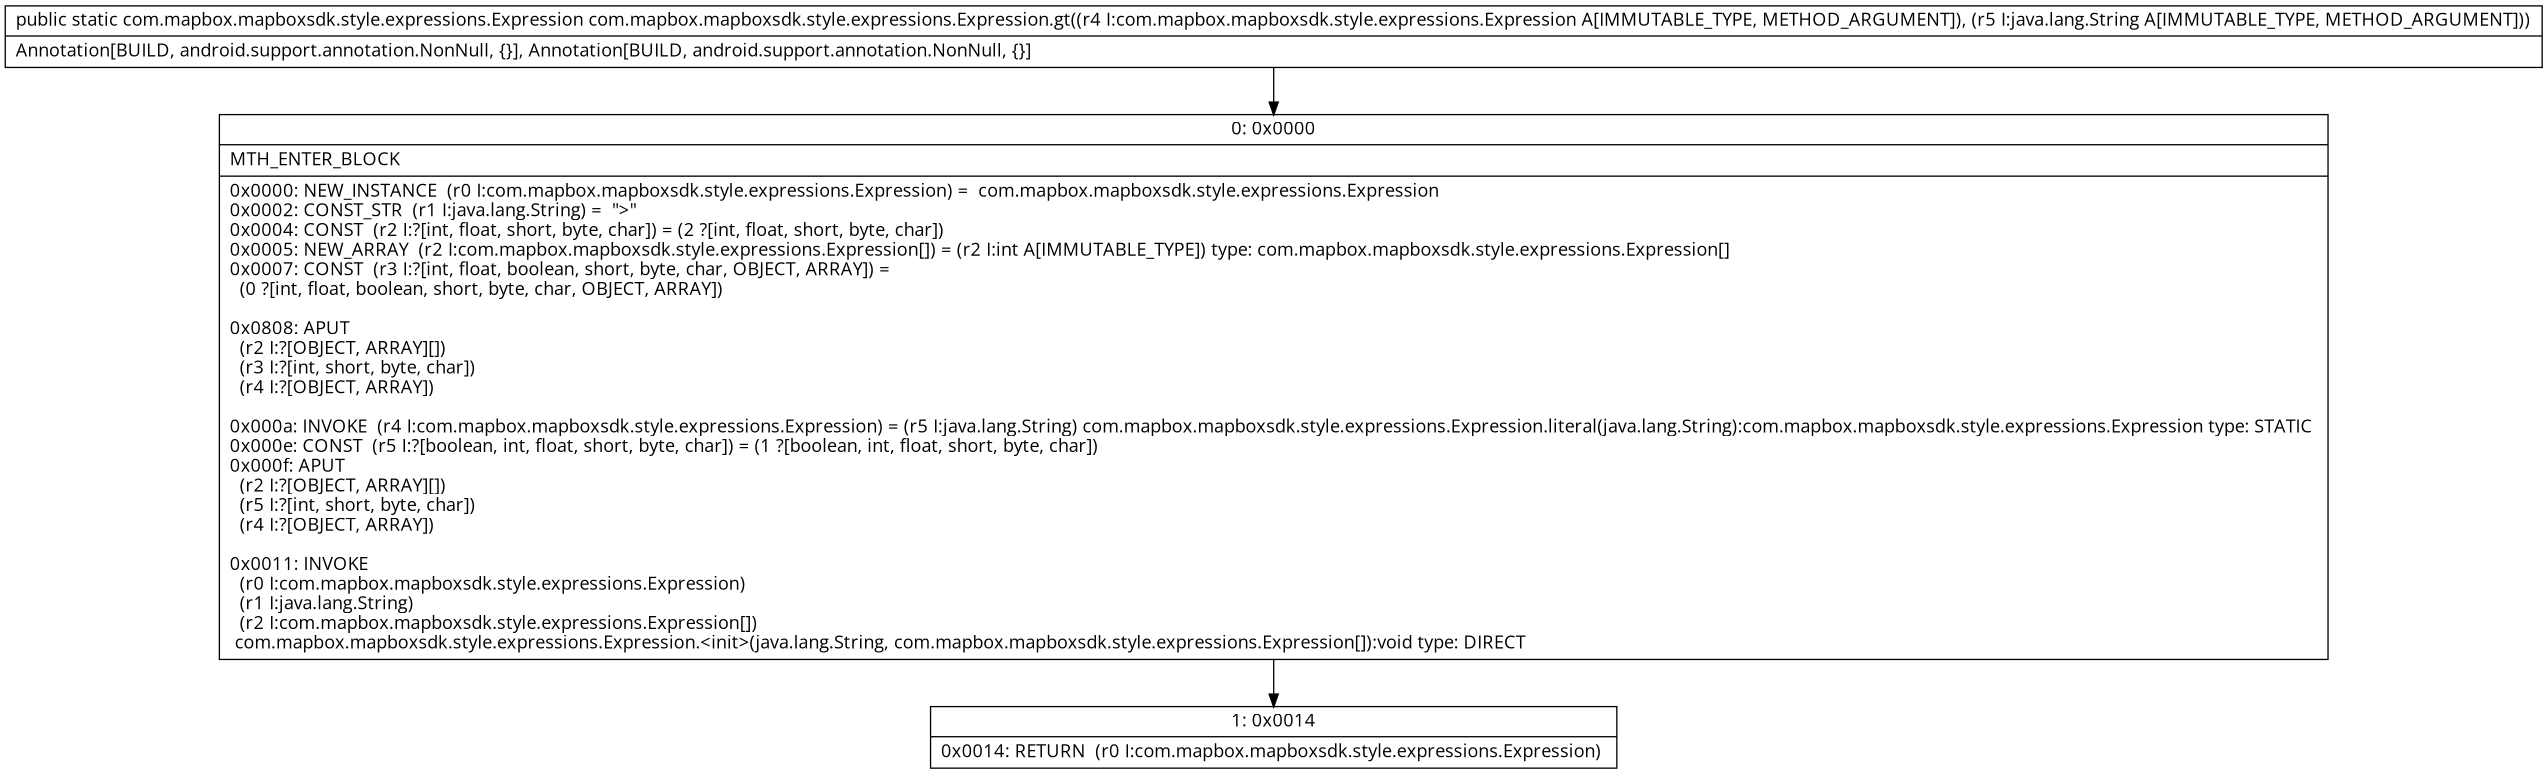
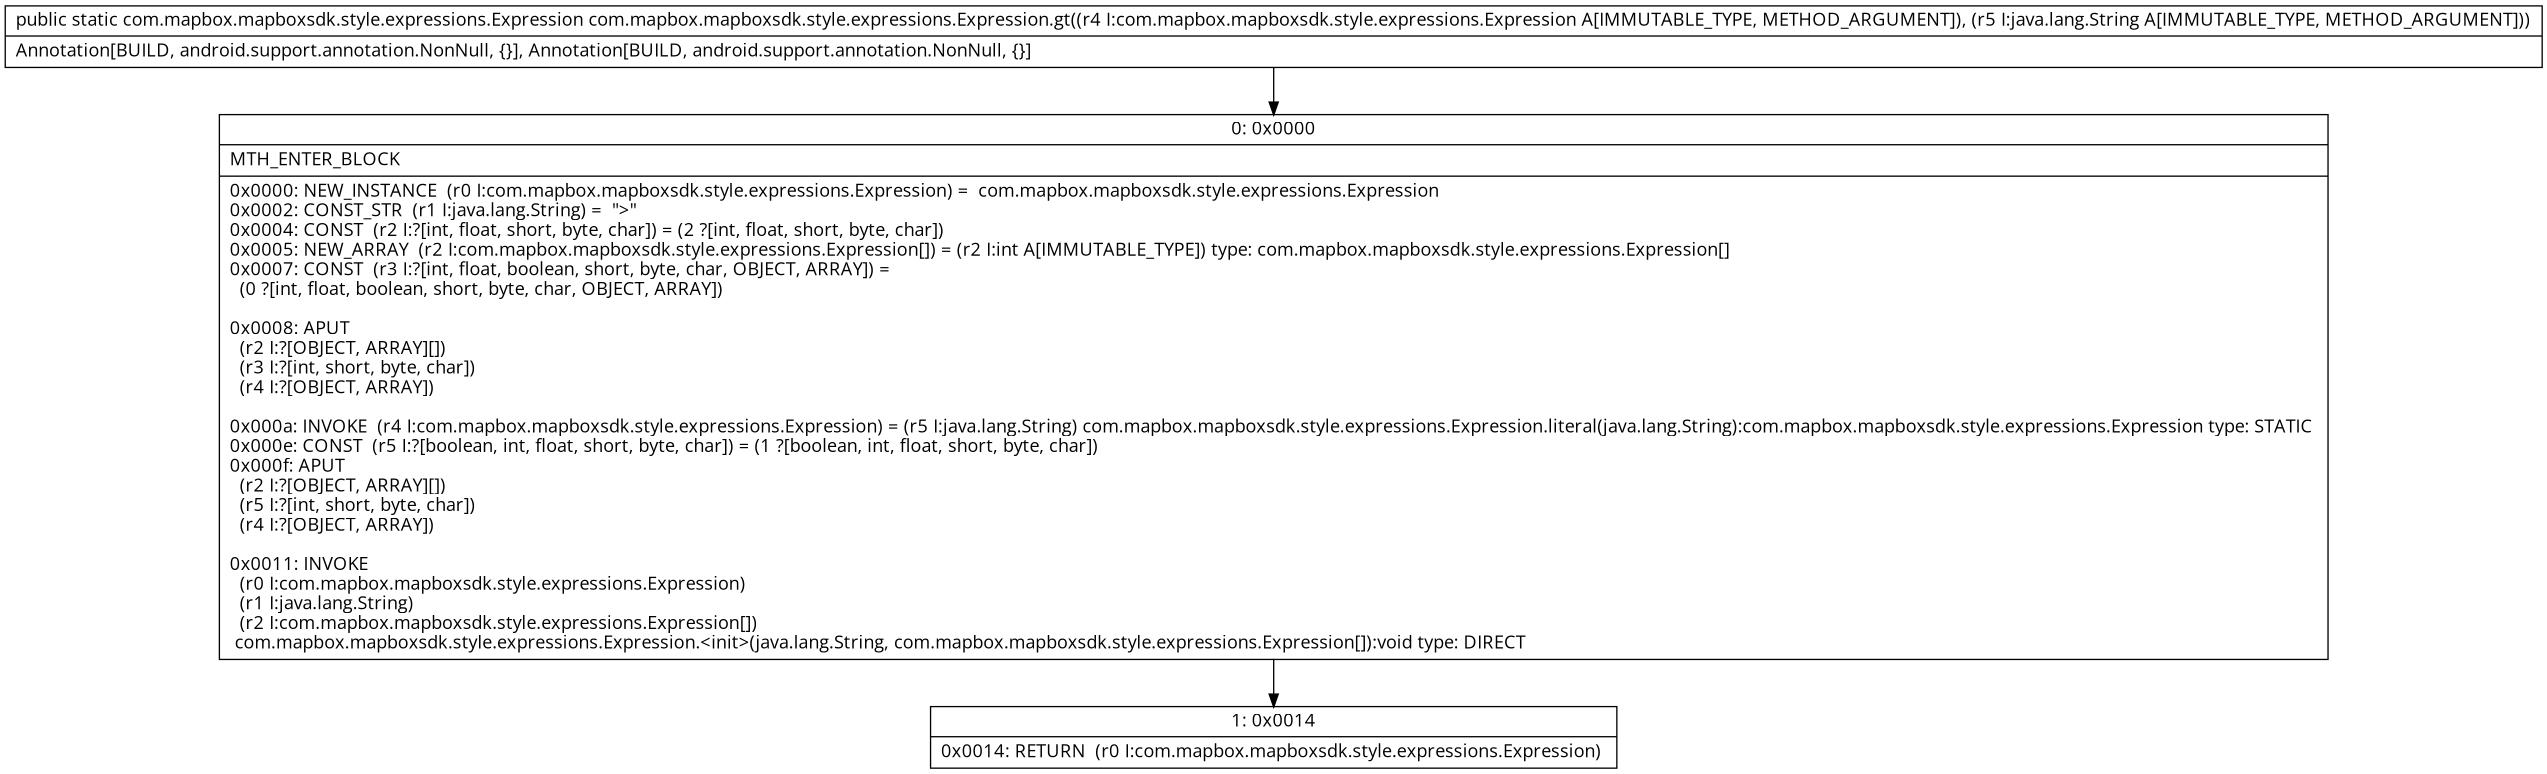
  digraph {
    fontname="Open Sans"
    node [shape=record fontname="Open Sans"]
    edge [fontname="Open Sans"]
-   n1 [label="{0\:\ 0x0000|MTH_ENTER_BLOCK\l|0x0000: NEW_INSTANCE  (r0 I:com.mapbox.mapboxsdk.style.expressions.Expression) =  com.mapbox.mapboxsdk.style.expressions.Expression \l0x0002: CONST_STR  (r1 I:java.lang.String) =  \"\>\" \l0x0004: CONST  (r2 I:?[int, float, short, byte, char]) = (2 ?[int, float, short, byte, char]) \l0x0005: NEW_ARRAY  (r2 I:com.mapbox.mapboxsdk.style.expressions.Expression[]) = (r2 I:int A[IMMUTABLE_TYPE]) type: com.mapbox.mapboxsdk.style.expressions.Expression[] \l0x0007: CONST  (r3 I:?[int, float, boolean, short, byte, char, OBJECT, ARRAY]) = \l  (0 ?[int, float, boolean, short, byte, char, OBJECT, ARRAY])\l \l0x0808: APUT  \l  (r2 I:?[OBJECT, ARRAY][])\l  (r3 I:?[int, short, byte, char])\l  (r4 I:?[OBJECT, ARRAY])\l \l0x000a: INVOKE  (r4 I:com.mapbox.mapboxsdk.style.expressions.Expression) = (r5 I:java.lang.String) com.mapbox.mapboxsdk.style.expressions.Expression.literal(java.lang.String):com.mapbox.mapboxsdk.style.expressions.Expression type: STATIC \l0x000e: CONST  (r5 I:?[boolean, int, float, short, byte, char]) = (1 ?[boolean, int, float, short, byte, char]) \l0x000f: APUT  \l  (r2 I:?[OBJECT, ARRAY][])\l  (r5 I:?[int, short, byte, char])\l  (r4 I:?[OBJECT, ARRAY])\l \l0x0011: INVOKE  \l  (r0 I:com.mapbox.mapboxsdk.style.expressions.Expression)\l  (r1 I:java.lang.String)\l  (r2 I:com.mapbox.mapboxsdk.style.expressions.Expression[])\l com.mapbox.mapboxsdk.style.expressions.Expression.\<init\>(java.lang.String, com.mapbox.mapboxsdk.style.expressions.Expression[]):void type: DIRECT \l}"]
+   n1 [label="{0\:\ 0x0000|MTH_ENTER_BLOCK\l|0x0000: NEW_INSTANCE  (r0 I:com.mapbox.mapboxsdk.style.expressions.Expression) =  com.mapbox.mapboxsdk.style.expressions.Expression \l0x0002: CONST_STR  (r1 I:java.lang.String) =  \"\>\" \l0x0004: CONST  (r2 I:?[int, float, short, byte, char]) = (2 ?[int, float, short, byte, char]) \l0x0005: NEW_ARRAY  (r2 I:com.mapbox.mapboxsdk.style.expressions.Expression[]) = (r2 I:int A[IMMUTABLE_TYPE]) type: com.mapbox.mapboxsdk.style.expressions.Expression[] \l0x0007: CONST  (r3 I:?[int, float, boolean, short, byte, char, OBJECT, ARRAY]) = \l  (0 ?[int, float, boolean, short, byte, char, OBJECT, ARRAY])\l \l0x0008: APUT  \l  (r2 I:?[OBJECT, ARRAY][])\l  (r3 I:?[int, short, byte, char])\l  (r4 I:?[OBJECT, ARRAY])\l \l0x000a: INVOKE  (r4 I:com.mapbox.mapboxsdk.style.expressions.Expression) = (r5 I:java.lang.String) com.mapbox.mapboxsdk.style.expressions.Expression.literal(java.lang.String):com.mapbox.mapboxsdk.style.expressions.Expression type: STATIC \l0x000e: CONST  (r5 I:?[boolean, int, float, short, byte, char]) = (1 ?[boolean, int, float, short, byte, char]) \l0x000f: APUT  \l  (r2 I:?[OBJECT, ARRAY][])\l  (r5 I:?[int, short, byte, char])\l  (r4 I:?[OBJECT, ARRAY])\l \l0x0011: INVOKE  \l  (r0 I:com.mapbox.mapboxsdk.style.expressions.Expression)\l  (r1 I:java.lang.String)\l  (r2 I:com.mapbox.mapboxsdk.style.expressions.Expression[])\l com.mapbox.mapboxsdk.style.expressions.Expression.\<init\>(java.lang.String, com.mapbox.mapboxsdk.style.expressions.Expression[]):void type: DIRECT \l}"]
    n2 [label="{1\:\ 0x0014|0x0014: RETURN  (r0 I:com.mapbox.mapboxsdk.style.expressions.Expression) \l}"]
    n3 [label="{public static com.mapbox.mapboxsdk.style.expressions.Expression com.mapbox.mapboxsdk.style.expressions.Expression.gt((r4 I:com.mapbox.mapboxsdk.style.expressions.Expression A[IMMUTABLE_TYPE, METHOD_ARGUMENT]), (r5 I:java.lang.String A[IMMUTABLE_TYPE, METHOD_ARGUMENT]))  | Annotation[BUILD, android.support.annotation.NonNull, \{\}], Annotation[BUILD, android.support.annotation.NonNull, \{\}]\l}"]
    n1 -> n2
    n3 -> n1
  }
